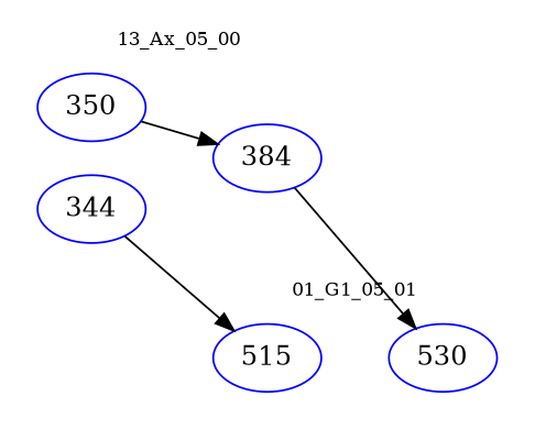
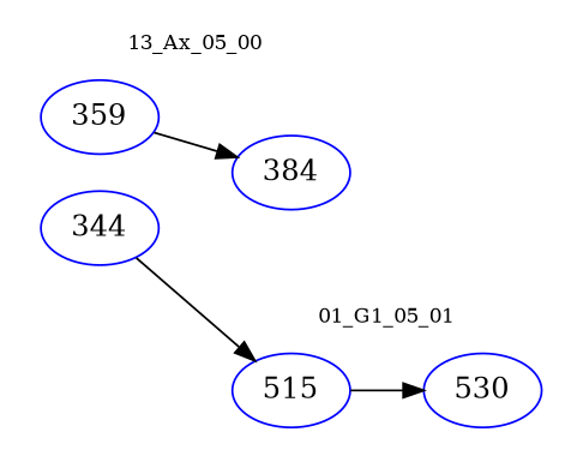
  digraph {
    fontname="DejaVu Serif"
    rankdir=LR
    node [color=blue fontname="DejaVu Serif"]
    edge [color=black fontname="DejaVu Serif"]
    n1 [label=344]
-   n2 [label=350]
+   n2 [label=359]
    n3 [label=384]
    n4 [label=515]
    n5 [label=530]
    subgraph cluster_1 {
      color=white
      fontsize=10
      label="13_Ax_05_00"
      n1
      n2
      n3
    }
    subgraph cluster_2 {
      color=white
      fontsize=10
      label="01_G1_05_01"
      n4
      n5
    }
    n1 -> n4
    n2 -> n3
-   n3 -> n5
+   n4 -> n5
  }
